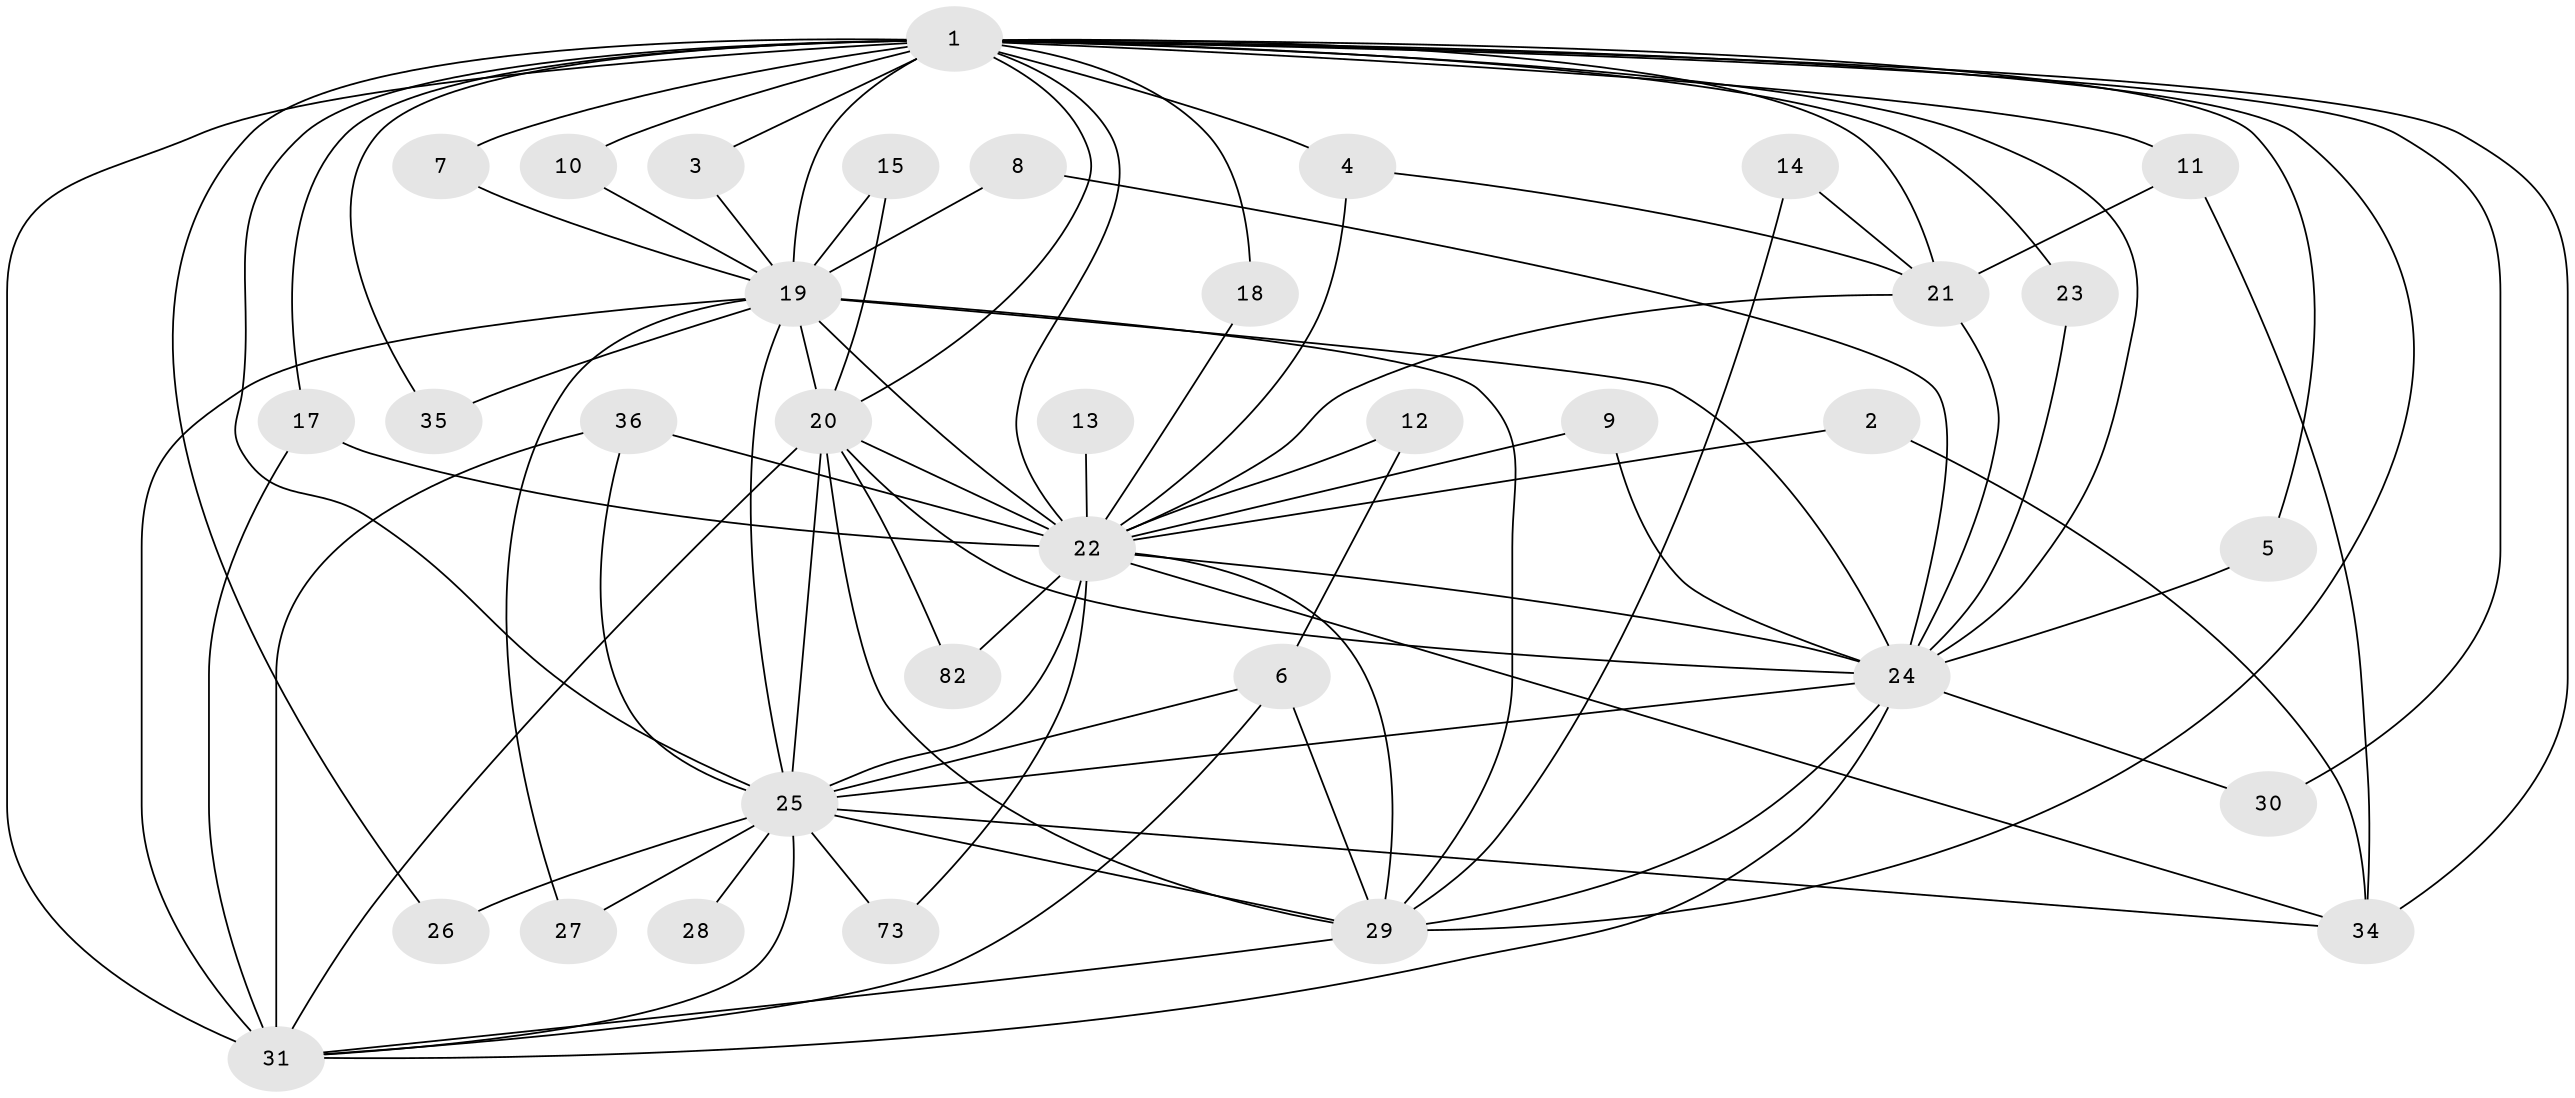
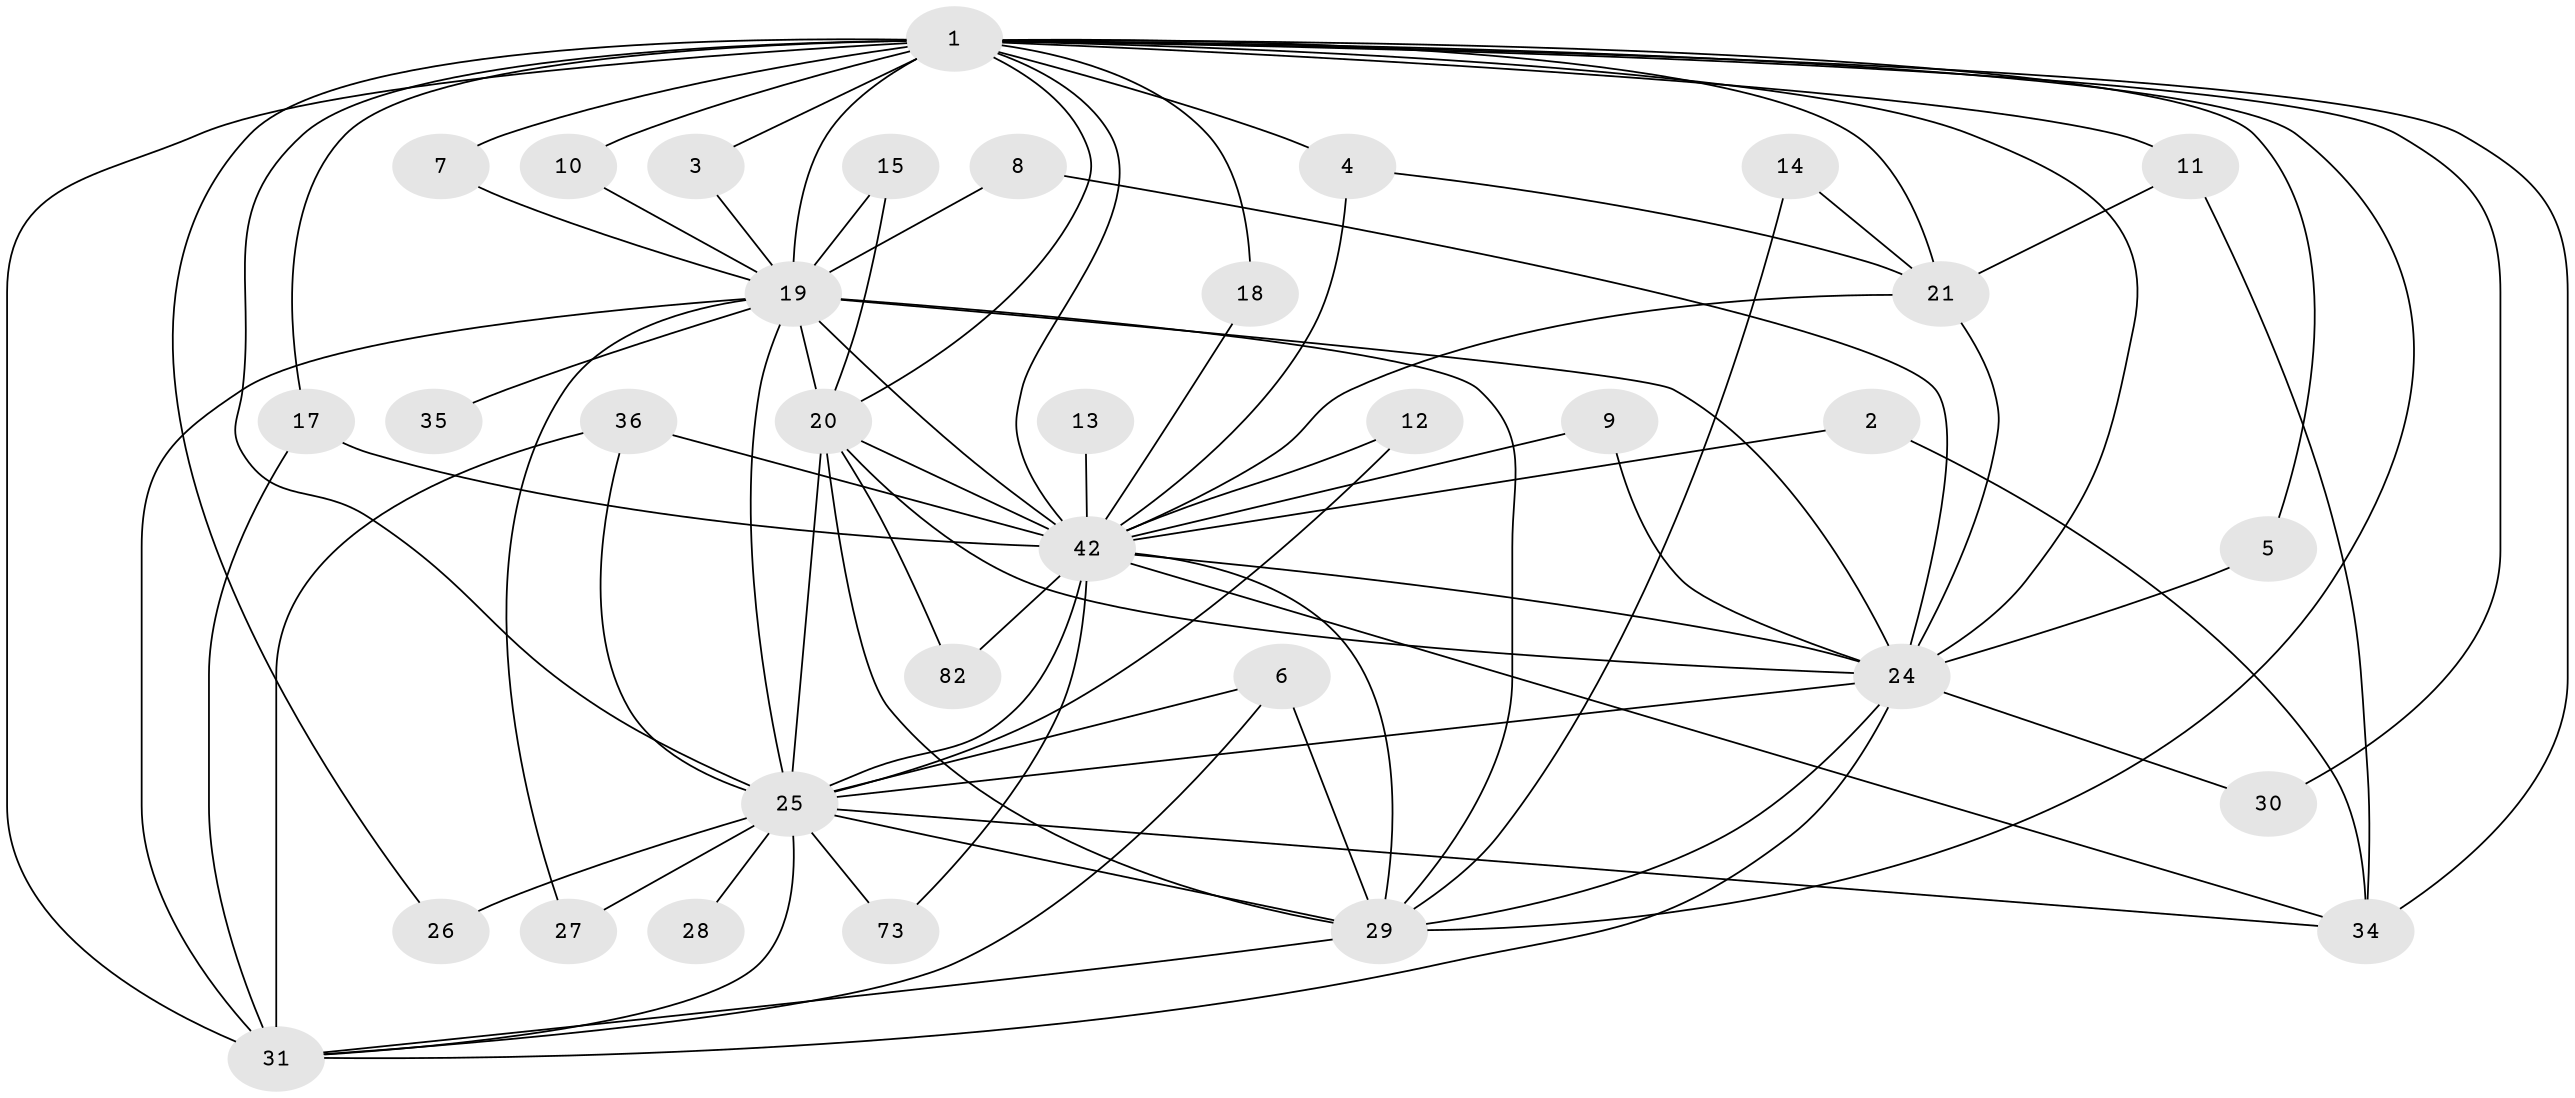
  graph {
    fontname="Courier Prime"
    node [color=gray90 fontname="Courier Prime" style=filled]
    edge [fontname="Courier Prime" weight=1.0]
    1
    4
    5
    7
    10
    11
    17
    18
    19
    20
    21
-   22
-   23
+   22 [label=42]
    24
    25
    26
    29
    30
    31
    34
    35
    3
    12
    27
    n25 [label=82]
    n26 [label=73]
    28
    2
    6
    8
    9
    13
    14
    15
    n35 [label=36]
    1 -- 4 [weight=2.0]
    1 -- 5
    1 -- 7
    1 -- 10
    1 -- 11
    1 -- 17 [weight=2.0]
    1 -- 18
    1 -- 19 [weight=2.0]
    1 -- 20 [weight=2.0]
    1 -- 21 [weight=2.0]
    1 -- 22 [weight=3.0]
-   1 -- 23
    1 -- 24 [weight=2.0]
    1 -- 25 [weight=4.0]
    1 -- 26
    1 -- 29 [weight=3.0]
    1 -- 30
    1 -- 31 [weight=7.0]
    1 -- 34
-   1 -- 35
    1 -- 3
    4 -- 21
    4 -- 22
    5 -- 24
    7 -- 19
    10 -- 19
    11 -- 21
    11 -- 34
    17 -- 22 [weight=3.0]
    17 -- 31
    18 -- 22
    19 -- 20 [weight=2.0]
    19 -- 22
    19 -- 24 [weight=2.0]
    19 -- 25
    19 -- 29 [weight=2.0]
    19 -- 31 [weight=2.0]
    19 -- 35
    19 -- 27
    20 -- 22
    20 -- 24
    20 -- 25
    20 -- 29 [weight=2.0]
-   20 -- 31 [weight=2.0]
    20 -- n25
    21 -- 22
    21 -- 24
    22 -- 24
    22 -- 25 [weight=2.0]
    22 -- 29 [weight=2.0]
    22 -- 34
    22 -- n25
    22 -- n26
-   23 -- 24
    24 -- 25
    24 -- 29 [weight=2.0]
    24 -- 30 [weight=2.0]
    24 -- 31 [weight=2.0]
    25 -- 26
    25 -- 29 [weight=2.0]
    25 -- 31 [weight=2.0]
    25 -- 34
    25 -- 27
    25 -- n26
    25 -- 28
    29 -- 31 [weight=2.0]
    3 -- 19
    12 -- 22
-   12 -- 6
+   12 -- 25
    2 -- 22
    2 -- 34
    6 -- 25
    6 -- 29
    6 -- 31 [weight=2.0]
    8 -- 19
    8 -- 24
    9 -- 22
    9 -- 24
    13 -- 22
    14 -- 21
    14 -- 29
    15 -- 19
    15 -- 20
    n35 -- 22
    n35 -- 25
    n35 -- 31
  }
